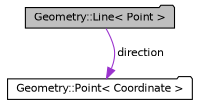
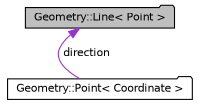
  digraph {
    node [color=black fontname=Helvetica fontsize=10 shape=folder style=filled]
    n1 [fillcolor=grey75 fontcolor=black height=0.2 label="Geometry::Line\< Point \>" width=0.4]
    n2 [fillcolor=white height=0.2 label="Geometry::Point\< Coordinate \>" width=0.4]
-   n2 -> n1 [color=darkorchid3 dir=back fontname=Helvetica fontsize=10 label=" direction" labelfontname=Helvetica labelfontsize=10 style=solid]
+   n1 -> n2 [color=darkorchid3 dir=back fontname=Helvetica fontsize=10 label=" direction" labelfontname=Helvetica labelfontsize=10 style=solid]
  }
